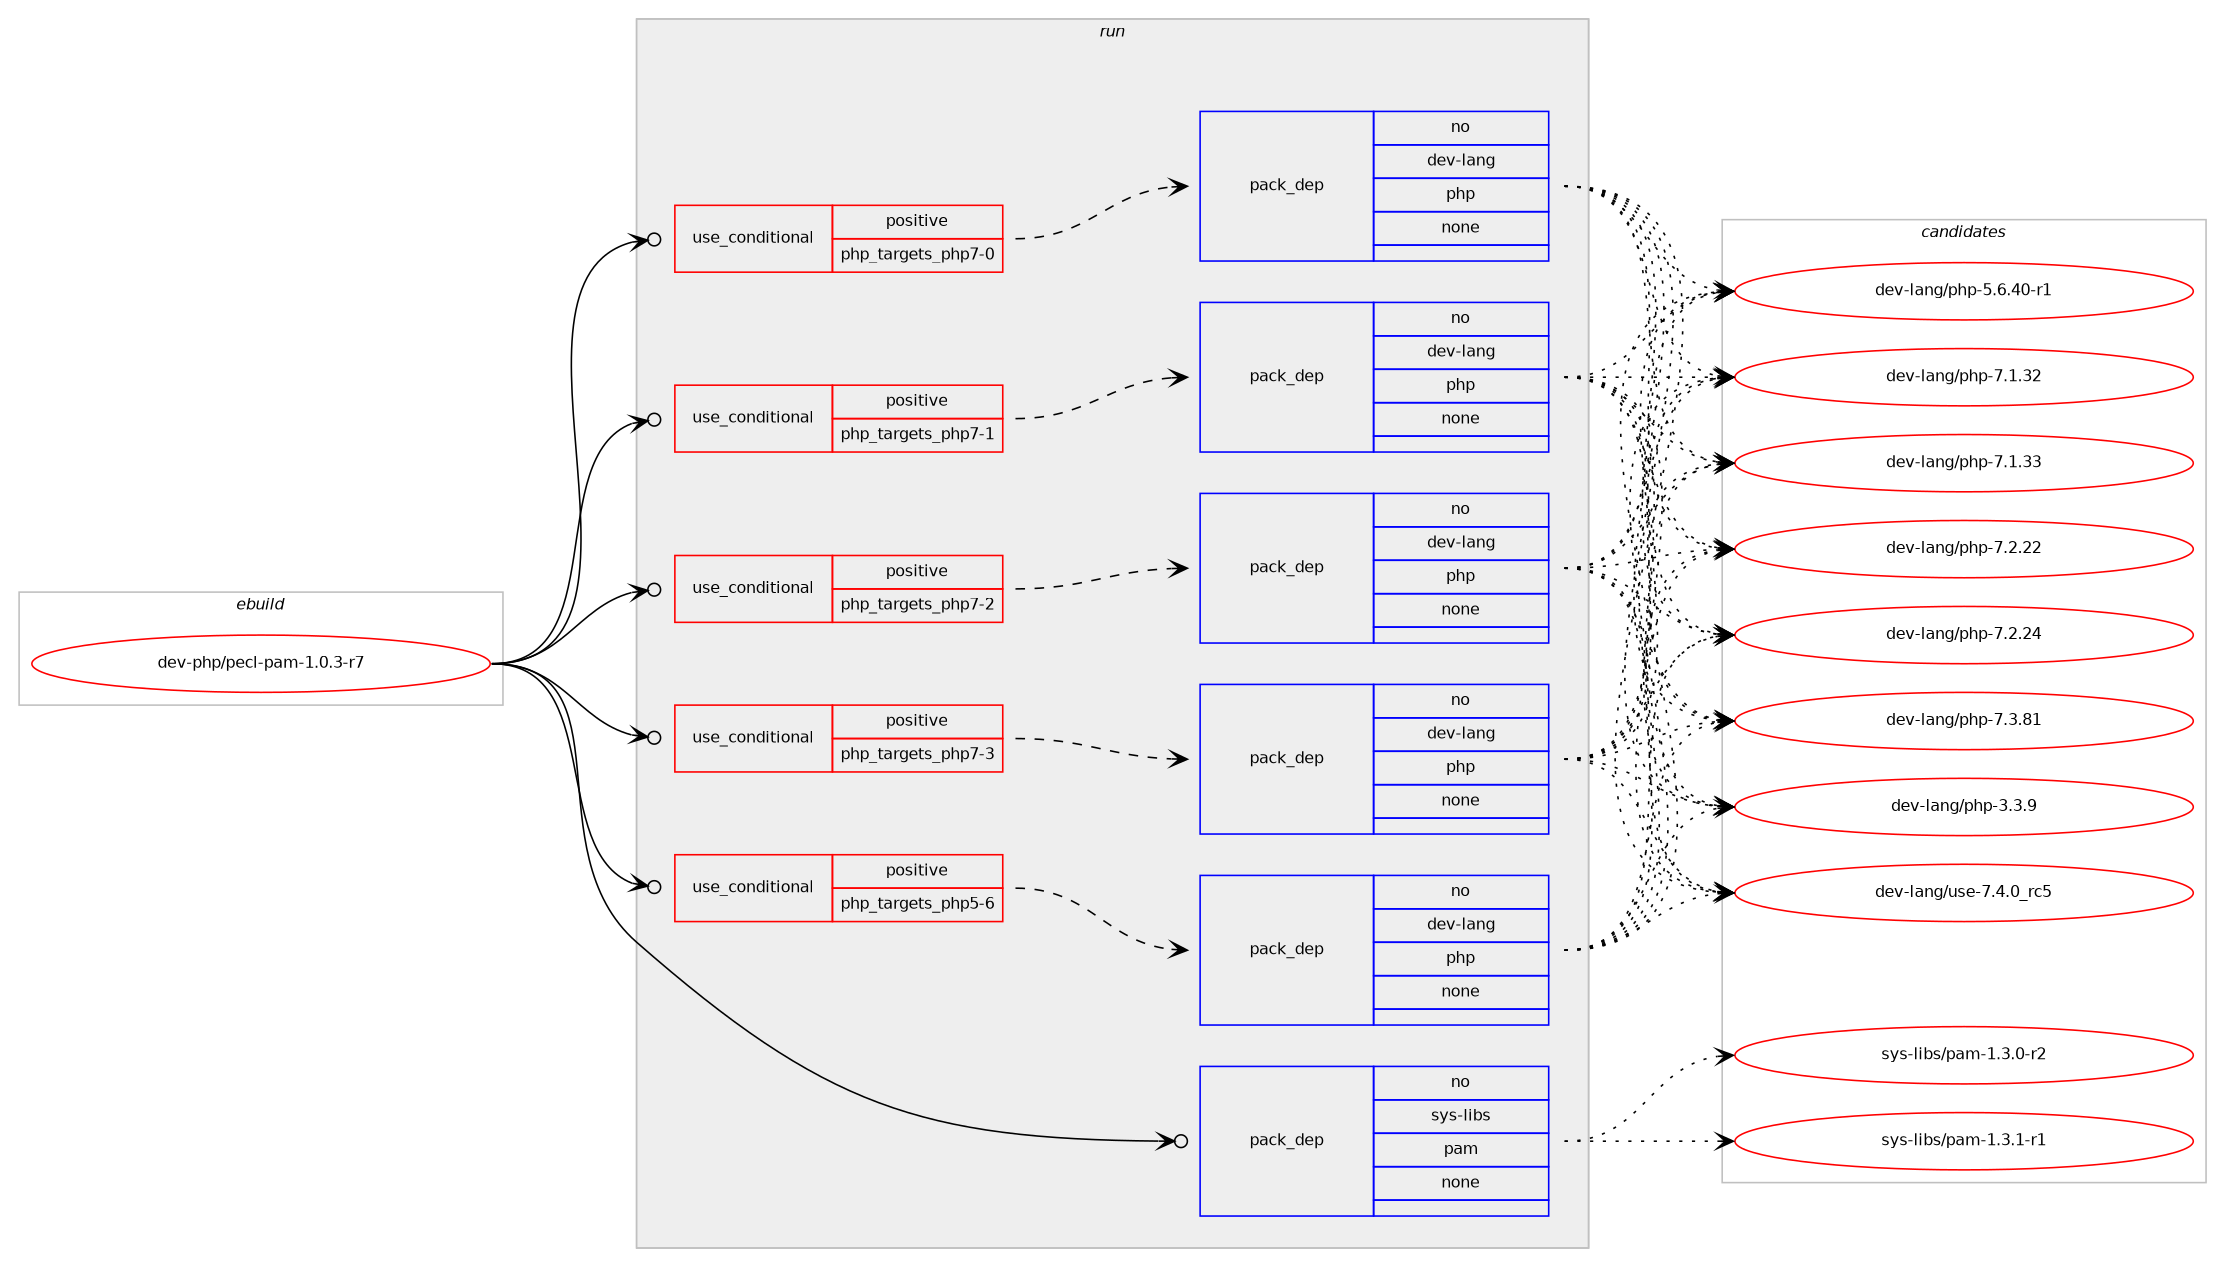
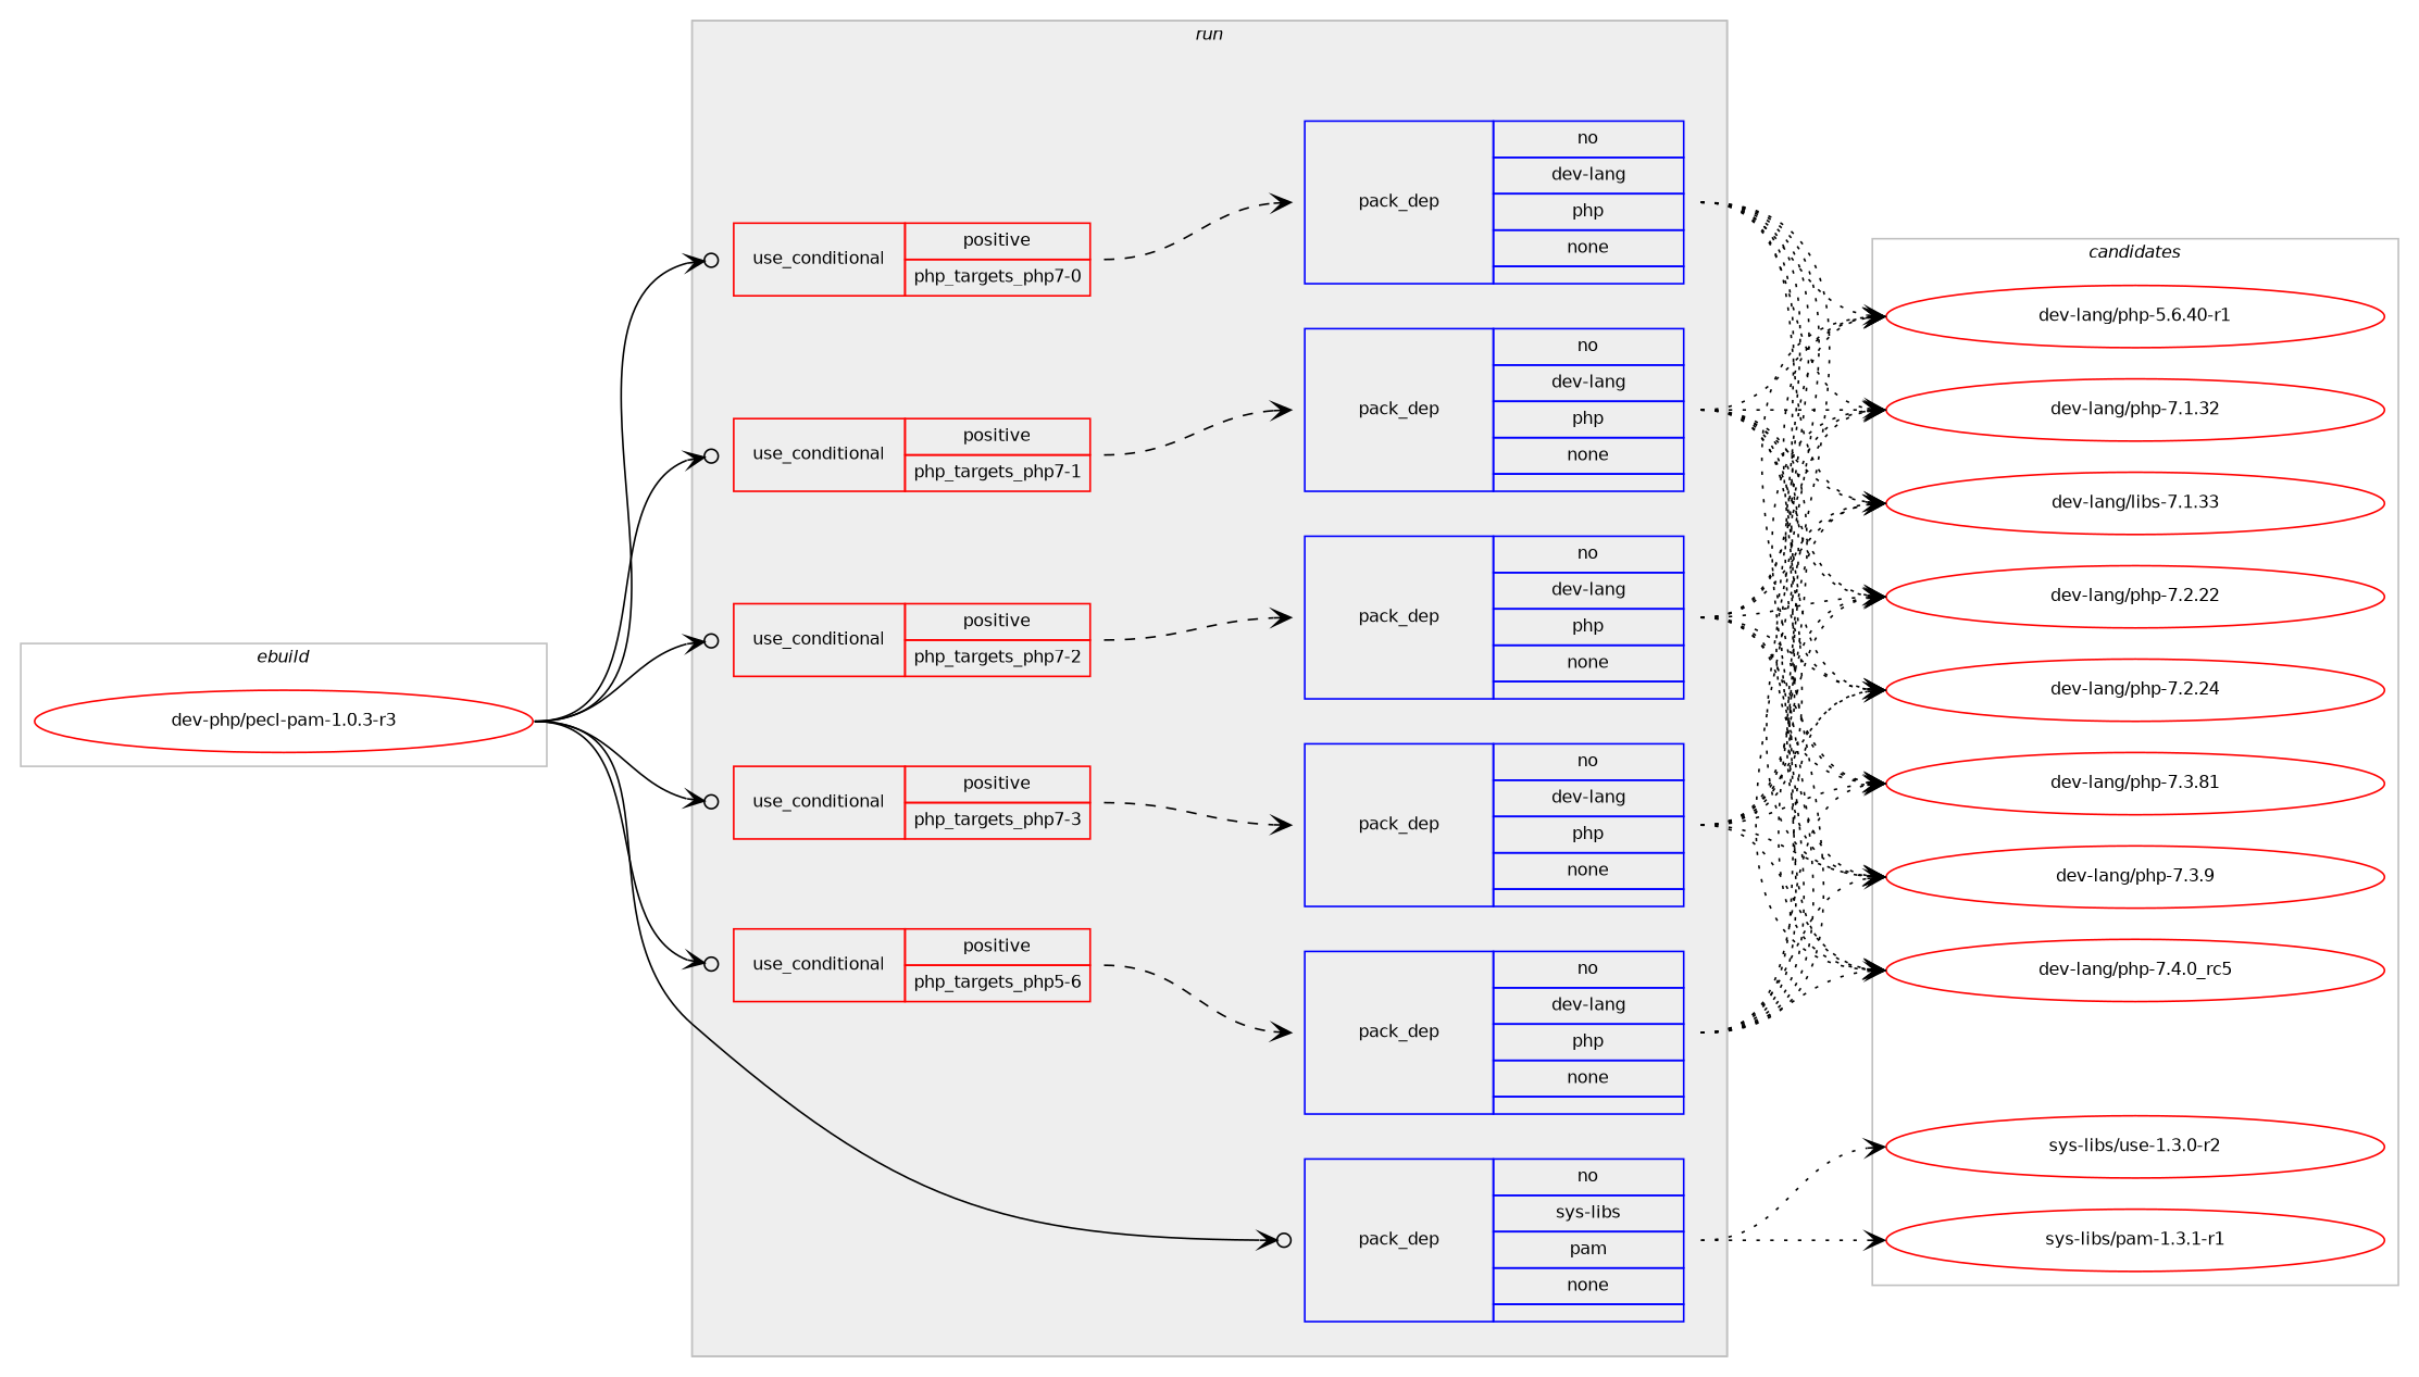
  digraph {
    compound=true
    concentrate=true
    fontname=Helvetica
    fontsize=10
    newrank=true
    rankdir=LR
    ranksep=1.5
    node [color=red fontname=Helvetica fontsize=10]
    edge [arrowhead=vee headport=w style=dotted tailport=e weight=100]
-   n1 [label="dev-php/pecl-pam-1.0.3-r7" width=4]
+   n1 [label="dev-php/pecl-pam-1.0.3-r3" width=4]
    n2 [color=blue label=<<TABLE BORDER="0" CELLBORDER="1" CELLSPACING="0" CELLPADDING="4" WIDTH="220"><TR><TD ROWSPAN="6" CELLPADDING="30">pack_dep</TD></TR><TR><TD WIDTH="110">no</TD></TR><TR><TD>dev-lang</TD></TR><TR><TD>php</TD></TR><TR><TD>none</TD></TR><TR><TD></TD></TR></TABLE>> shape=none]
    n3 [label=<<TABLE BORDER="0" CELLBORDER="1" CELLSPACING="0" CELLPADDING="4"><TR><TD ROWSPAN="3" CELLPADDING="10">use_conditional</TD></TR><TR><TD>positive</TD></TR><TR><TD>php_targets_php5-6</TD></TR></TABLE>> shape=none]
    n4 [color=blue label=<<TABLE BORDER="0" CELLBORDER="1" CELLSPACING="0" CELLPADDING="4" WIDTH="220"><TR><TD ROWSPAN="6" CELLPADDING="30">pack_dep</TD></TR><TR><TD WIDTH="110">no</TD></TR><TR><TD>dev-lang</TD></TR><TR><TD>php</TD></TR><TR><TD>none</TD></TR><TR><TD></TD></TR></TABLE>> shape=none]
    n5 [label=<<TABLE BORDER="0" CELLBORDER="1" CELLSPACING="0" CELLPADDING="4"><TR><TD ROWSPAN="3" CELLPADDING="10">use_conditional</TD></TR><TR><TD>positive</TD></TR><TR><TD>php_targets_php7-0</TD></TR></TABLE>> shape=none]
    n6 [color=blue label=<<TABLE BORDER="0" CELLBORDER="1" CELLSPACING="0" CELLPADDING="4" WIDTH="220"><TR><TD ROWSPAN="6" CELLPADDING="30">pack_dep</TD></TR><TR><TD WIDTH="110">no</TD></TR><TR><TD>dev-lang</TD></TR><TR><TD>php</TD></TR><TR><TD>none</TD></TR><TR><TD></TD></TR></TABLE>> shape=none]
    n7 [label=<<TABLE BORDER="0" CELLBORDER="1" CELLSPACING="0" CELLPADDING="4"><TR><TD ROWSPAN="3" CELLPADDING="10">use_conditional</TD></TR><TR><TD>positive</TD></TR><TR><TD>php_targets_php7-1</TD></TR></TABLE>> shape=none]
    n8 [color=blue label=<<TABLE BORDER="0" CELLBORDER="1" CELLSPACING="0" CELLPADDING="4" WIDTH="220"><TR><TD ROWSPAN="6" CELLPADDING="30">pack_dep</TD></TR><TR><TD WIDTH="110">no</TD></TR><TR><TD>dev-lang</TD></TR><TR><TD>php</TD></TR><TR><TD>none</TD></TR><TR><TD></TD></TR></TABLE>> shape=none]
    n9 [label=<<TABLE BORDER="0" CELLBORDER="1" CELLSPACING="0" CELLPADDING="4"><TR><TD ROWSPAN="3" CELLPADDING="10">use_conditional</TD></TR><TR><TD>positive</TD></TR><TR><TD>php_targets_php7-2</TD></TR></TABLE>> shape=none]
    n10 [color=blue label=<<TABLE BORDER="0" CELLBORDER="1" CELLSPACING="0" CELLPADDING="4" WIDTH="220"><TR><TD ROWSPAN="6" CELLPADDING="30">pack_dep</TD></TR><TR><TD WIDTH="110">no</TD></TR><TR><TD>dev-lang</TD></TR><TR><TD>php</TD></TR><TR><TD>none</TD></TR><TR><TD></TD></TR></TABLE>> shape=none]
    n11 [label=<<TABLE BORDER="0" CELLBORDER="1" CELLSPACING="0" CELLPADDING="4"><TR><TD ROWSPAN="3" CELLPADDING="10">use_conditional</TD></TR><TR><TD>positive</TD></TR><TR><TD>php_targets_php7-3</TD></TR></TABLE>> shape=none]
    n12 [color=blue label=<<TABLE BORDER="0" CELLBORDER="1" CELLSPACING="0" CELLPADDING="4" WIDTH="220"><TR><TD ROWSPAN="6" CELLPADDING="30">pack_dep</TD></TR><TR><TD WIDTH="110">no</TD></TR><TR><TD>sys-libs</TD></TR><TR><TD>pam</TD></TR><TR><TD>none</TD></TR><TR><TD></TD></TR></TABLE>> shape=none]
    n13 [label="dev-lang/php-5.6.40-r1" width=4]
    n14 [label="dev-lang/php-7.1.32" width=4]
-   n15 [label="dev-lang/php-7.1.33" width=4]
+   n15 [label="dev-lang/libs-7.1.33" width=4]
    n16 [label="dev-lang/php-7.2.22" width=4]
    n17 [label="dev-lang/php-7.2.24" width=4]
    n18 [label="dev-lang/php-7.3.81" width=4]
-   n19 [label="dev-lang/php-3.3.9" width=4]
-   n20 [label="dev-lang/use-7.4.0_rc5" width=4]
-   n21 [label="sys-libs/pam-1.3.0-r2" width=4]
+   n19 [label="dev-lang/php-7.3.9" width=4]
+   n20 [label="dev-lang/php-7.4.0_rc5" width=4]
+   n21 [label="sys-libs/use-1.3.0-r2" width=4]
    n22 [label="sys-libs/pam-1.3.1-r1" width=4]
    subgraph cluster_1 {
      color=gray
      label=<<i>ebuild</i>>
      rank=same
      n1
    }
    subgraph cluster_2 {
      color=gray
      label=<<i>dependencies</i>>
      subgraph cluster_3 {
        color=gray
        fillcolor="#eeeeee"
        label=<<i>compile</i>>
        style=filled
      }
      subgraph cluster_4 {
        color=gray
        fillcolor="#eeeeee"
        label=<<i>compile and run</i>>
        style=filled
        subgraph sub_5 {
          color=gray
          fillcolor="#eeeeee"
          label=<<i>compile and run</i>>
          style=filled
          n3
          subgraph sub_6 {
            color=gray
            fillcolor="#eeeeee"
            label=<<i>compile and run</i>>
            style=filled
            n2
          }
        }
        subgraph sub_7 {
          color=gray
          fillcolor="#eeeeee"
          label=<<i>compile and run</i>>
          style=filled
          n5
          subgraph sub_8 {
            color=gray
            fillcolor="#eeeeee"
            label=<<i>compile and run</i>>
            style=filled
            n4
          }
        }
        subgraph sub_9 {
          color=gray
          fillcolor="#eeeeee"
          label=<<i>compile and run</i>>
          style=filled
          n7
          subgraph sub_10 {
            color=gray
            fillcolor="#eeeeee"
            label=<<i>compile and run</i>>
            style=filled
            n6
          }
        }
        subgraph sub_11 {
          color=gray
          fillcolor="#eeeeee"
          label=<<i>compile and run</i>>
          style=filled
          n9
          subgraph sub_12 {
            color=gray
            fillcolor="#eeeeee"
            label=<<i>compile and run</i>>
            style=filled
            n8
          }
        }
        subgraph sub_13 {
          color=gray
          fillcolor="#eeeeee"
          label=<<i>compile and run</i>>
          style=filled
          n11
          subgraph sub_14 {
            color=gray
            fillcolor="#eeeeee"
            label=<<i>compile and run</i>>
            style=filled
            n10
          }
        }
        subgraph sub_15 {
          color=gray
          fillcolor="#eeeeee"
          label=<<i>compile and run</i>>
          style=filled
          n12
        }
      }
      subgraph cluster_16 {
        color=gray
        fillcolor="#eeeeee"
        label=<<i>run</i>>
        style=filled
      }
    }
    subgraph cluster_17 {
      color=gray
      label=<<i>candidates</i>>
      rank=same
      subgraph sub_18 {
        color=black
        label=<<i>candidates</i>>
        nodesep=1
        rank=same
        n13
        n14
        n15
        n16
        n17
        n18
        n19
        n20
      }
      subgraph sub_19 {
        color=black
        label=<<i>candidates</i>>
        nodesep=1
        rank=same
        n13
        n14
        n15
        n16
        n17
        n18
        n19
        n20
      }
      subgraph sub_20 {
        color=black
        label=<<i>candidates</i>>
        nodesep=1
        rank=same
        n13
        n14
        n15
        n16
        n17
        n18
        n19
        n20
      }
      subgraph sub_21 {
        color=black
        label=<<i>candidates</i>>
        nodesep=1
        rank=same
        n13
        n14
        n15
        n16
        n17
        n18
        n19
        n20
      }
      subgraph sub_22 {
        color=black
        label=<<i>candidates</i>>
        nodesep=1
        rank=same
        n13
        n14
        n15
        n16
        n17
        n18
        n19
        n20
      }
      subgraph sub_23 {
        color=black
        label=<<i>candidates</i>>
        nodesep=1
        rank=same
        n21
        n22
      }
    }
    n1 -> n3 [arrowhead=odotvee style=solid weight=20]
    n1 -> n5 [arrowhead=odotvee style=solid weight=20]
    n1 -> n7 [arrowhead=odotvee style=solid weight=20]
    n1 -> n9 [arrowhead=odotvee style=solid weight=20]
    n1 -> n11 [arrowhead=odotvee style=solid weight=20]
    n1 -> n12 [arrowhead=odotvee style=solid weight=20]
    n2 -> n13
    n2 -> n14
    n2 -> n15
    n2 -> n16
    n2 -> n17
    n2 -> n18
    n2 -> n19
    n2 -> n20
    n3 -> n2 [style=dashed weight=20]
    n4 -> n13
    n4 -> n14
    n4 -> n15
    n4 -> n16
    n4 -> n17
    n4 -> n18
    n4 -> n19
    n4 -> n20
    n5 -> n4 [style=dashed weight=20]
    n6 -> n13
    n6 -> n14
    n6 -> n15
    n6 -> n16
    n6 -> n17
    n6 -> n18
    n6 -> n19
    n6 -> n20
    n7 -> n6 [style=dashed weight=20]
    n8 -> n13
    n8 -> n14
    n8 -> n15
    n8 -> n16
    n8 -> n17
    n8 -> n18
    n8 -> n19
    n8 -> n20
    n9 -> n8 [style=dashed weight=20]
    n10 -> n13
    n10 -> n14
    n10 -> n15
    n10 -> n16
    n10 -> n17
    n10 -> n18
    n10 -> n19
    n10 -> n20
    n11 -> n10 [style=dashed weight=20]
    n12 -> n21
    n12 -> n22
  }
